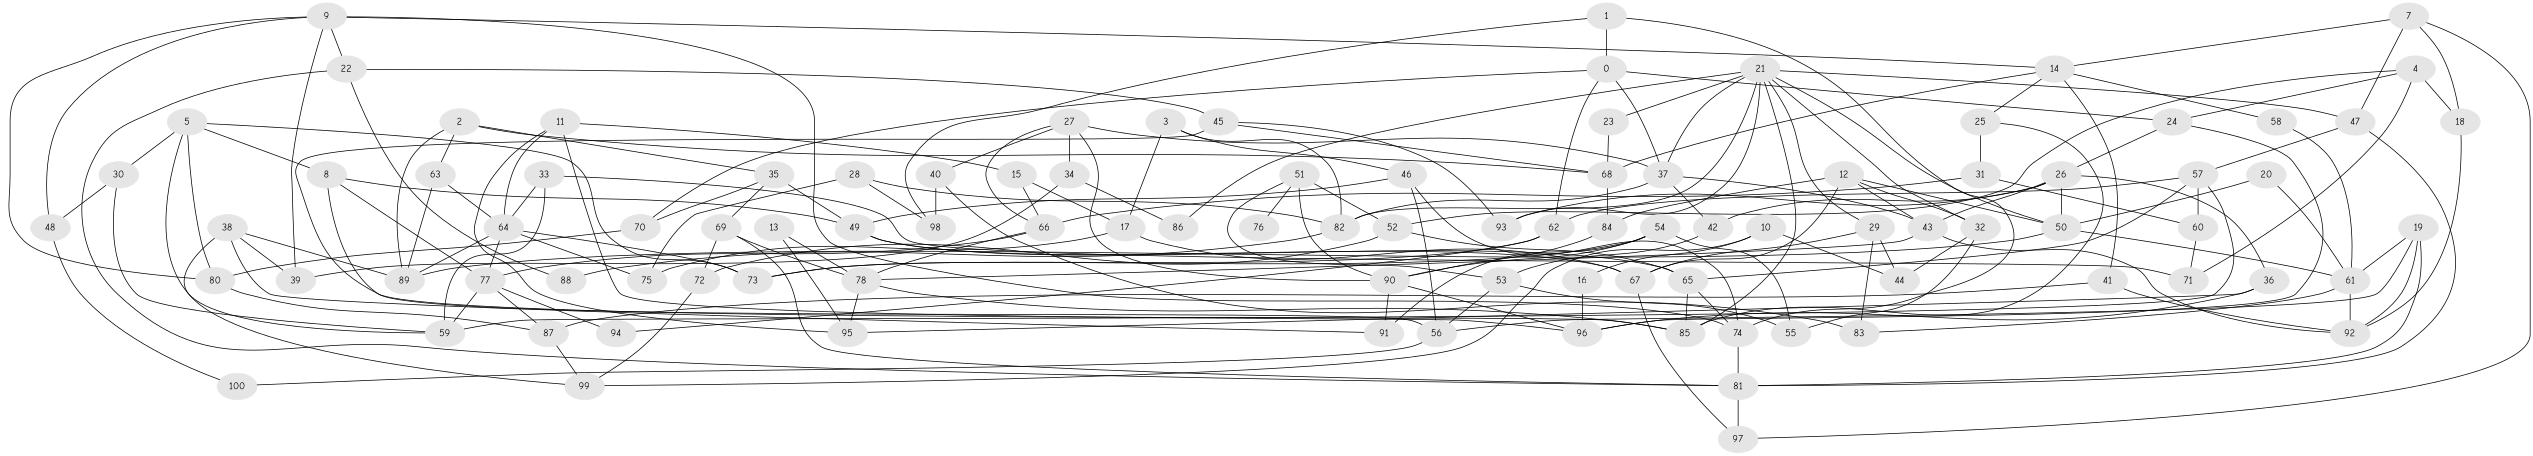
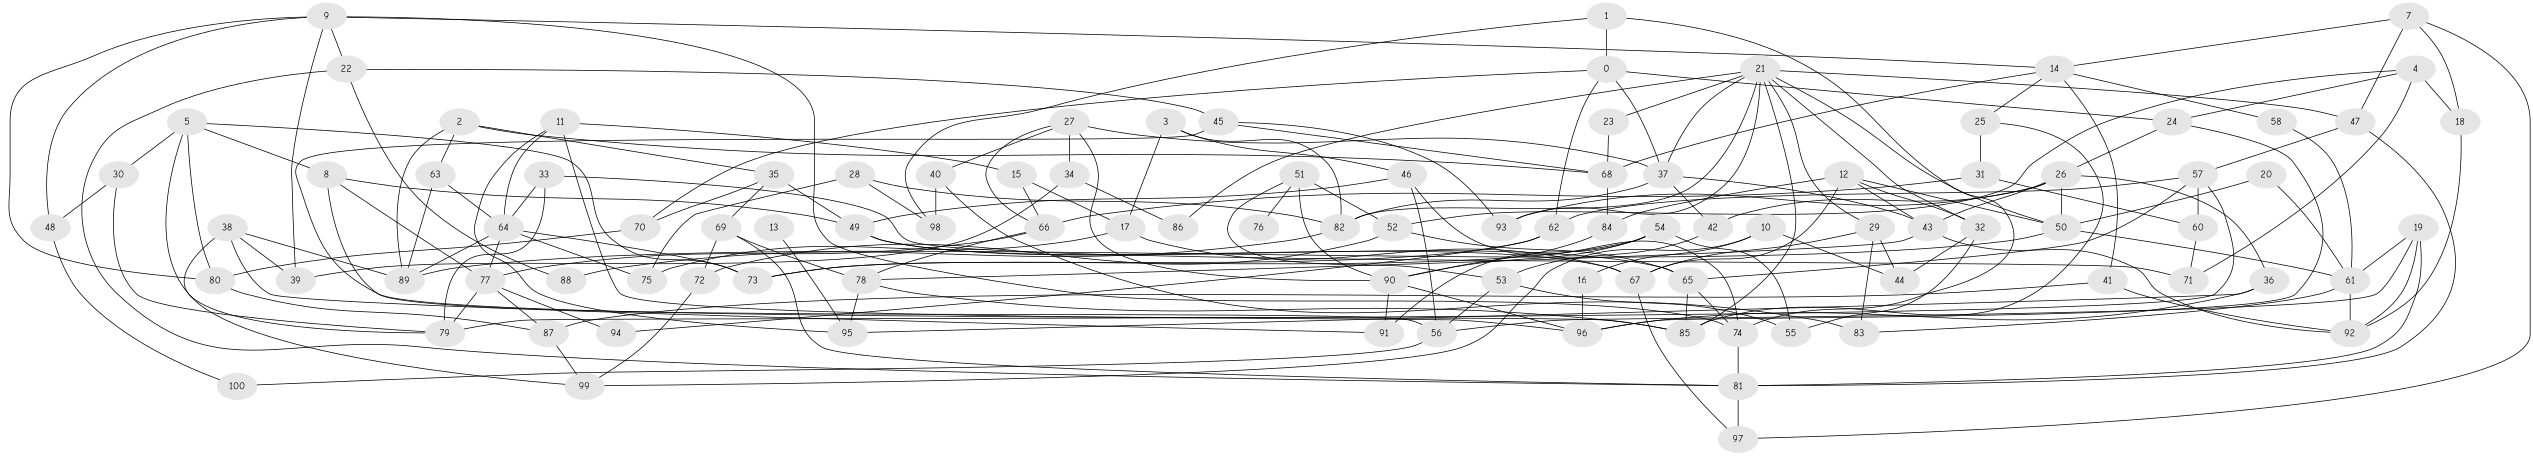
  graph {
    fontname="Comic Neue"
    node [color=gray90 fontname="Comic Neue" style=filled]
    edge [fontname="Comic Neue"]
    n1 [label=0]
    1
    74
    98
    24
    37
    62
    70
    81
    2
    35
    63
    68
    89
    49
    69
    64
    84
    3
    17
    46
    82
    67
    75
    56
    88
    4
    18
    52
    71
    92
    96
    26
    65
    72
    5
    8
    30
    73
-   79 [label=59]
+   79
    80
    77
    48
    87
    43
    42
    94
    7
    14
    47
    97
    25
    41
    58
    57
    100
    9
    22
    39
    45
    10
    16
    44
    99
    11
    15
    95
    66
    12
    32
    50
    55
    78
    61
    90
    13
    85
    31
    19
    83
    20
    21
    23
    29
    86
    93
    36
    60
    53
    27
    34
    40
    91
    28
    33
    38
    51
    76
    54
    n1 -- 24
    n1 -- 37
    n1 -- 62
    n1 -- 70
    1 -- n1
    1 -- 74
    1 -- 98
    74 -- 81
    24 -- 96
    24 -- 26
    37 -- 82
    37 -- 43
    37 -- 42
    62 -- 73
    62 -- 94
    70 -- 80
    81 -- 97
    2 -- 35
    2 -- 63
    2 -- 68
    2 -- 89
    35 -- 70
    35 -- 49
    35 -- 69
    63 -- 89
    63 -- 64
    68 -- 84
    49 -- 67
    49 -- 65
    69 -- 81
    69 -- 72
    69 -- 78
    64 -- 89
    64 -- 75
    64 -- 73
    64 -- 77
    84 -- 90
    3 -- 17
    3 -- 46
    3 -- 82
    17 -- 67
    17 -- 75
    46 -- 74
    46 -- 49
    46 -- 56
    82 -- 88
    67 -- 97
    56 -- 100
    4 -- 24
    4 -- 18
    4 -- 52
    4 -- 71
    18 -- 92
    52 -- 65
    52 -- 72
    26 -- 43
    26 -- 42
    26 -- 50
    26 -- 93
    26 -- 36
    65 -- 74
    65 -- 85
    72 -- 99
    5 -- 8
    5 -- 30
    5 -- 73
    5 -- 79
    5 -- 80
    8 -- 49
    8 -- 56
    8 -- 77
    30 -- 79
    30 -- 48
    80 -- 87
    77 -- 79
    77 -- 87
    77 -- 94
    48 -- 100
    87 -- 99
    43 -- 92
    43 -- 78
    42 -- 53
    7 -- 18
    7 -- 14
    7 -- 47
    7 -- 97
    14 -- 68
    14 -- 25
    14 -- 41
    14 -- 58
    47 -- 81
    47 -- 57
    25 -- 85
    25 -- 31
    41 -- 92
    41 -- 87
    58 -- 61
    57 -- 62
    57 -- 65
    57 -- 79
    57 -- 60
    9 -- 74
    9 -- 80
    9 -- 48
    9 -- 14
    9 -- 22
    9 -- 39
    22 -- 81
    22 -- 88
    22 -- 45
    45 -- 68
    45 -- 85
    45 -- 93
    10 -- 16
    10 -- 44
    10 -- 99
    16 -- 96
    11 -- 64
    11 -- 96
    11 -- 15
    11 -- 95
    15 -- 17
    15 -- 66
    66 -- 77
    66 -- 78
    12 -- 84
    12 -- 67
    12 -- 43
    12 -- 32
    12 -- 50
    32 -- 44
    32 -- 55
    50 -- 89
    50 -- 61
    78 -- 95
    78 -- 85
    61 -- 92
    61 -- 83
    90 -- 96
    90 -- 91
    13 -- 95
-   13 -- 78
    31 -- 66
    31 -- 60
    19 -- 81
    19 -- 56
    19 -- 92
    19 -- 61
    20 -- 50
    20 -- 61
    21 -- 37
    21 -- 82
    21 -- 47
    21 -- 32
    21 -- 50
    21 -- 85
    21 -- 23
    21 -- 29
    21 -- 86
    21 -- 93
    23 -- 68
    29 -- 67
    29 -- 44
    29 -- 83
    36 -- 96
    36 -- 95
    60 -- 71
    53 -- 56
    53 -- 55
    27 -- 37
    27 -- 66
    27 -- 90
    27 -- 34
    27 -- 40
    34 -- 39
    34 -- 86
    40 -- 98
    40 -- 83
    28 -- 98
    28 -- 82
    28 -- 75
    33 -- 64
    33 -- 71
    33 -- 79
    38 -- 89
    38 -- 39
    38 -- 99
    38 -- 91
    51 -- 52
    51 -- 90
    51 -- 53
    51 -- 76
    54 -- 73
    54 -- 55
    54 -- 90
    54 -- 91
  }
